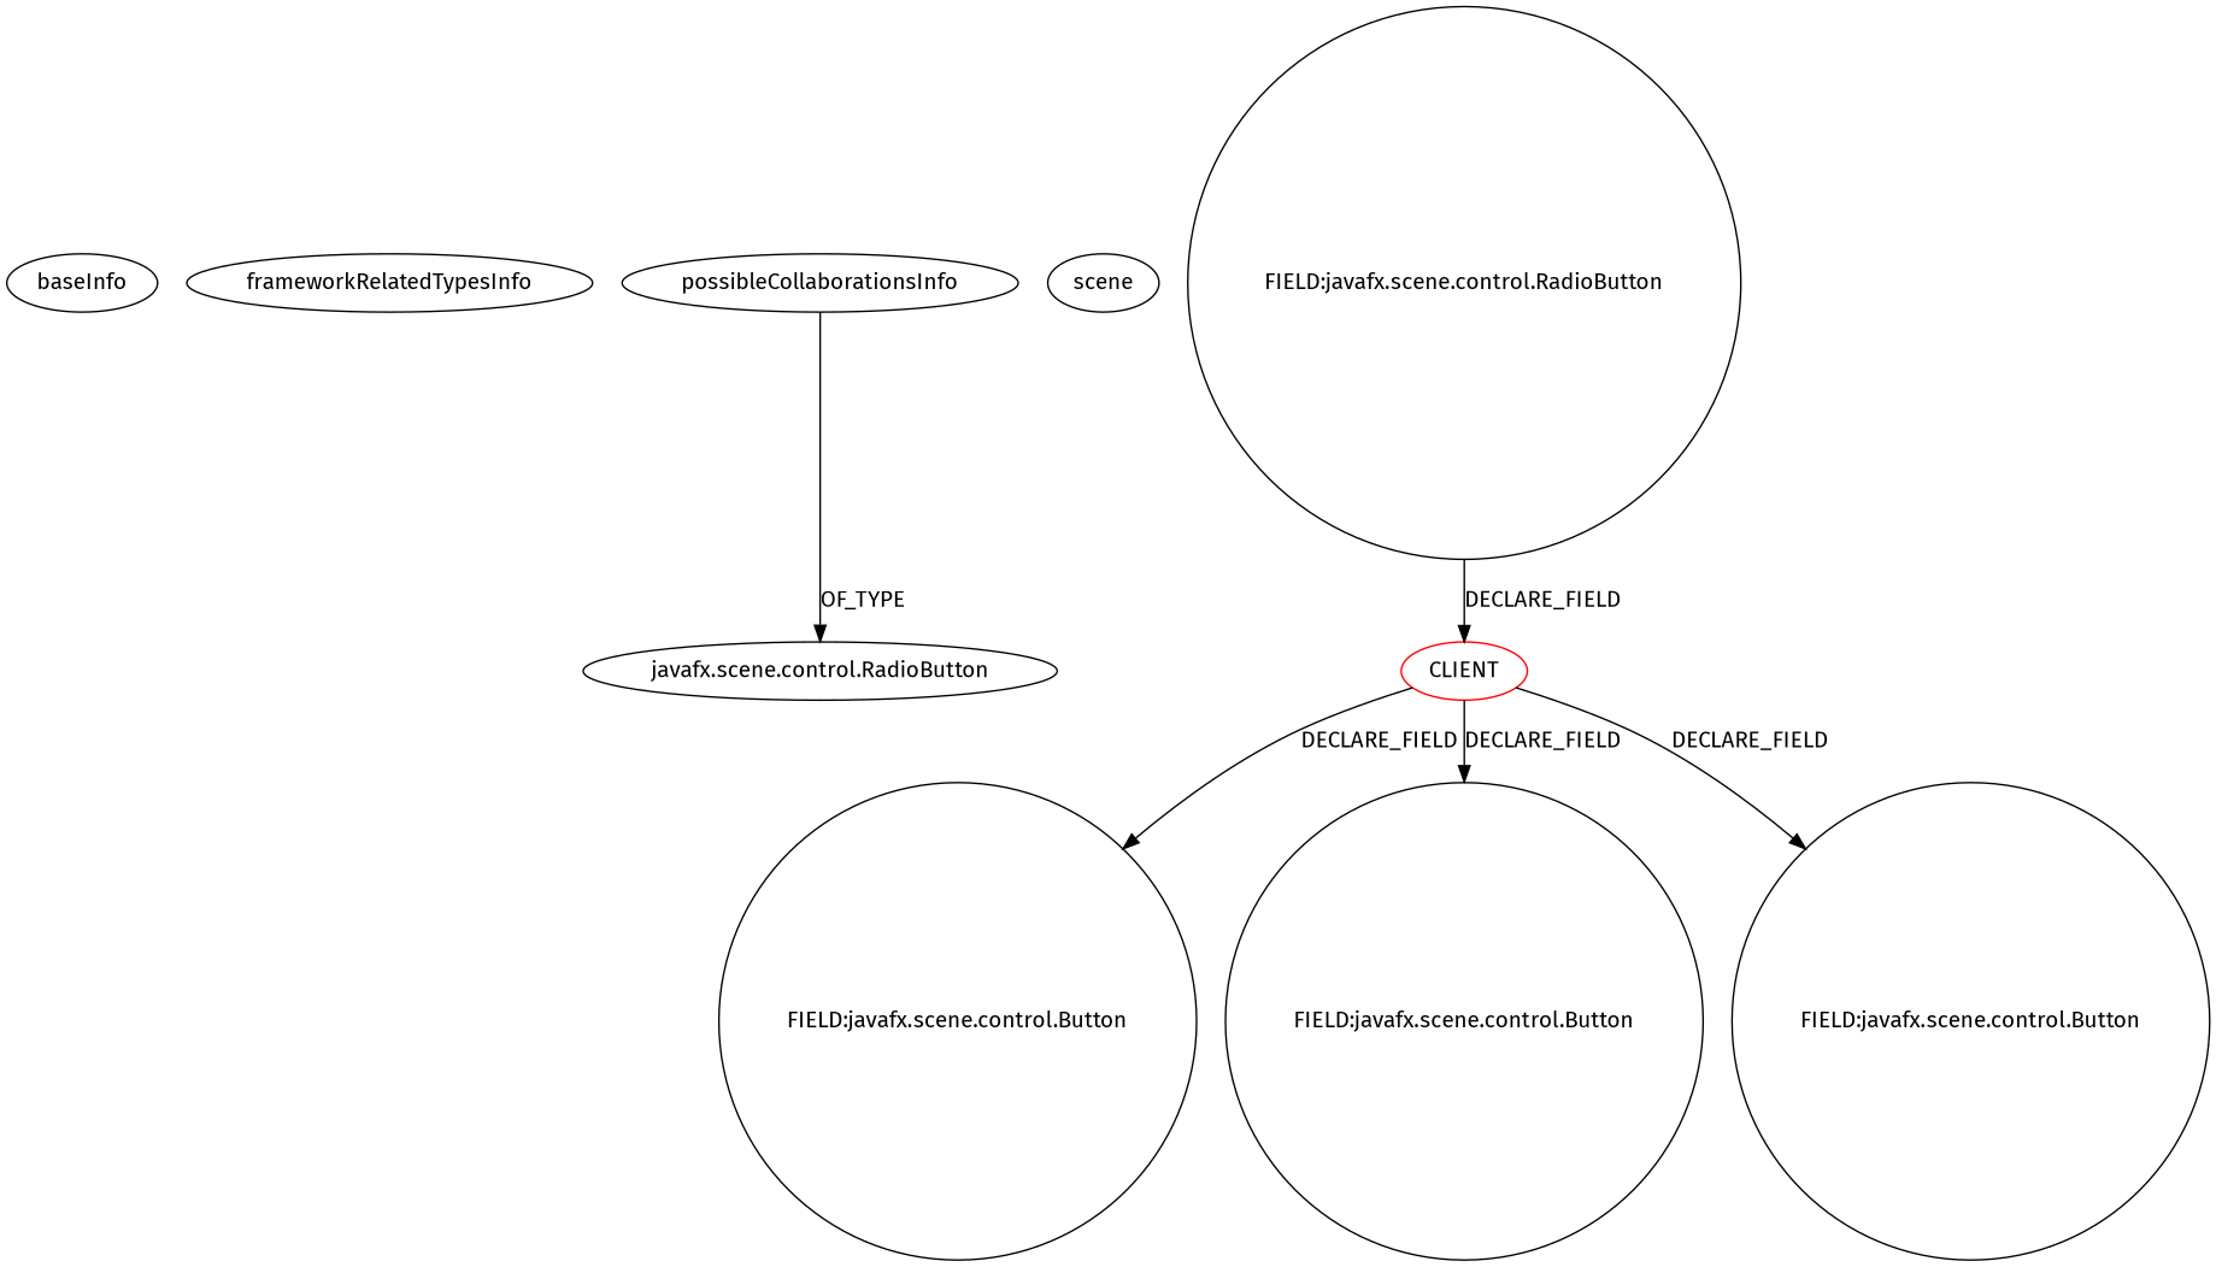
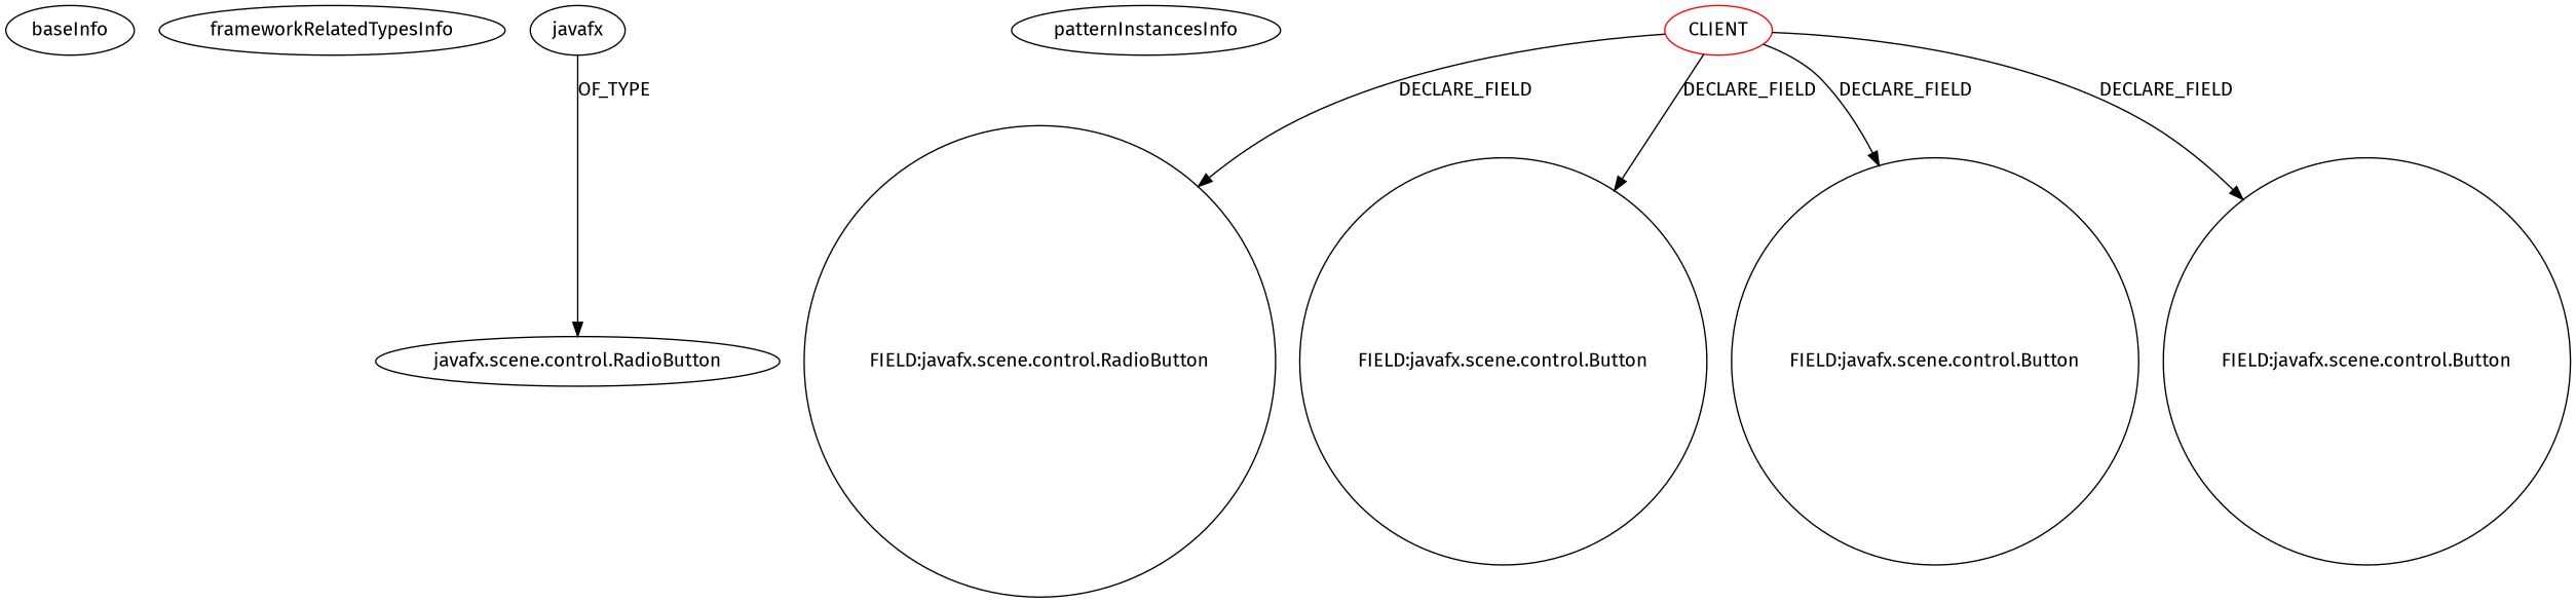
  digraph {
    fontname="Fira Sans"
    node [fontname="Fira Sans" isFrameworkType=false]
    edge [fontname="Fira Sans"]
    baseInfo [category=pattern graphId=2151 isAnonymous=false possibleRelation=false isFrameworkType=""]
    frameworkRelatedTypesInfo [isFrameworkType=""]
-   possibleCollaborationsInfo [isFrameworkType=""]
+   possibleCollaborationsInfo [label=javafx isFrameworkType=""]
    n4 [label="javafx.scene.control.RadioButton" vertexType=FRAMEWORK_CLASS_TYPE]
-   patternInstancesInfo [0="matanghuy-SPCA~/matanghuy-SPCA/SPCA-master/SPCA/src/controllers/TransController.java~TransController~3572" 1="jasonwr-jhuep_ent_web_dev~/jasonwr-jhuep_ent_web_dev/jhuep_ent_web_dev-master/src/hw6/main/WebBuyer.java~WebBuyer~3282" 2="Jamakasi-JMCLauncherFX~/Jamakasi-JMCLauncherFX/JMCLauncherFX-master/src/jmclauncherfx/OptionsWindowController.java~OptionsWindowController~610" 3="ajithkp560-quizmaster~/ajithkp560-quizmaster/quizmaster-master/QuizProgram_SRC/QuizProgram/src/quizprogram/SampleController.java~SampleController~1753" 4="sandeepb-CiscoECG~/sandeepb-CiscoECG/CiscoECG-master/src/ciscoECGFrontend/MyController.java~MyController~4063" 5="RomeoGolf-BC~/RomeoGolf-BC/BC-master/src/romeogolf/bc/MainController.java~MainController~1142" 6="bianconejo-CEFX~/bianconejo-CEFX/CEFX-master/src/cefx/CECommandeController.java~CECommandeController~2084" label=scene isFrameworkType=""]
+   patternInstancesInfo [0="matanghuy-SPCA~/matanghuy-SPCA/SPCA-master/SPCA/src/controllers/TransController.java~TransController~3572" 1="jasonwr-jhuep_ent_web_dev~/jasonwr-jhuep_ent_web_dev/jhuep_ent_web_dev-master/src/hw6/main/WebBuyer.java~WebBuyer~3282" 2="Jamakasi-JMCLauncherFX~/Jamakasi-JMCLauncherFX/JMCLauncherFX-master/src/jmclauncherfx/OptionsWindowController.java~OptionsWindowController~610" 3="ajithkp560-quizmaster~/ajithkp560-quizmaster/quizmaster-master/QuizProgram_SRC/QuizProgram/src/quizprogram/SampleController.java~SampleController~1753" 4="sandeepb-CiscoECG~/sandeepb-CiscoECG/CiscoECG-master/src/ciscoECGFrontend/MyController.java~MyController~4063" 5="RomeoGolf-BC~/RomeoGolf-BC/BC-master/src/romeogolf/bc/MainController.java~MainController~1142" 6="bianconejo-CEFX~/bianconejo-CEFX/CEFX-master/src/cefx/CECommandeController.java~CECommandeController~2084" isFrameworkType=""]
    n6 [label="FIELD:javafx.scene.control.RadioButton" shape=circle vertexType=FIELD_DECLARATION]
    n7 [color=red label=CLIENT vertexType=ROOT_CLIENT_CLASS_DECLARATION]
    n8 [label="FIELD:javafx.scene.control.Button" shape=circle vertexType=FIELD_DECLARATION]
    n9 [label="FIELD:javafx.scene.control.Button" shape=circle vertexType=FIELD_DECLARATION]
    n10 [label="FIELD:javafx.scene.control.Button" shape=circle vertexType=FIELD_DECLARATION]
    possibleCollaborationsInfo -> n4 [label=OF_TYPE]
-   n6 -> n7 [label=DECLARE_FIELD]
+   n7 -> n6 [label=DECLARE_FIELD]
    n7 -> n8 [label=DECLARE_FIELD]
    n7 -> n9 [label=DECLARE_FIELD]
    n7 -> n10 [label=DECLARE_FIELD]
  }
